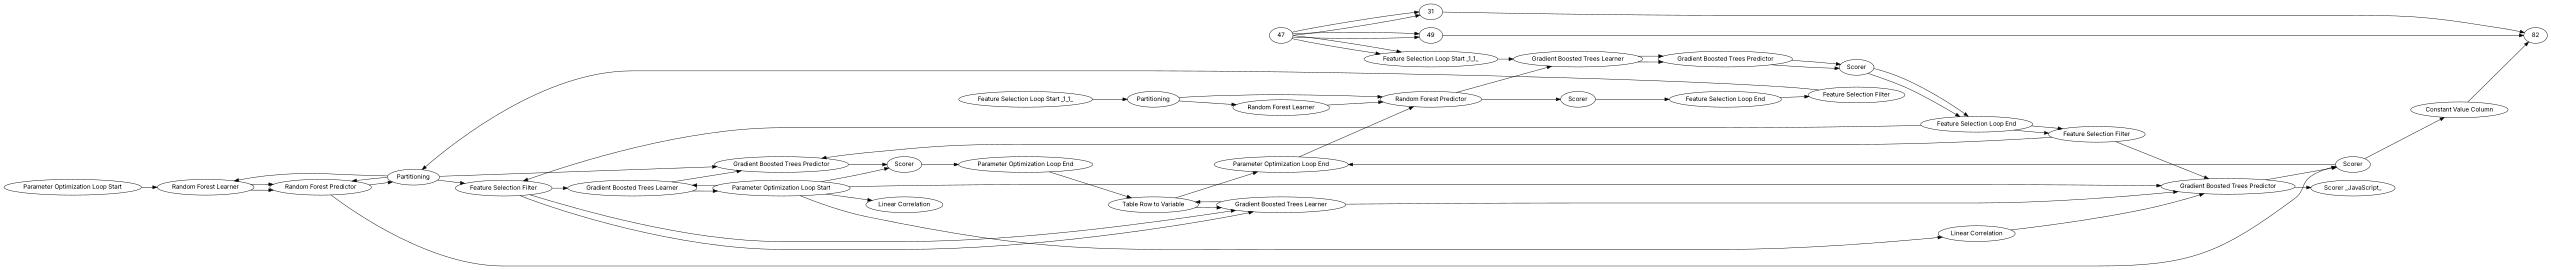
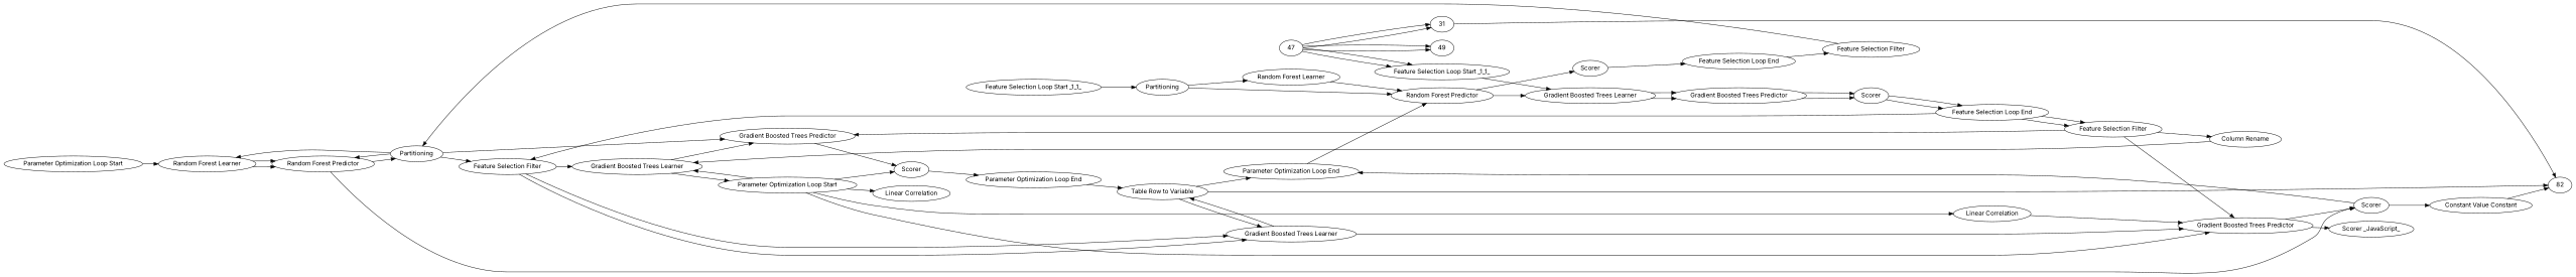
  digraph {
    fontname=Inter
    rankdir=LR
    node [fontname=Inter]
    edge [fontname=Inter]
    n1 [label="Random Forest Learner"]
    n2 [label="Random Forest Predictor"]
    n3 [label=Partitioning]
    n4 [label=Scorer]
    n5 [label="Gradient Boosted Trees Predictor"]
    n6 [label="Feature Selection Filter"]
    n7 [label="Parameter Optimization Loop End"]
-   n8 [label="Constant Value Column"]
+   n8 [label="Constant Value Constant"]
    n9 [label=Scorer]
    n10 [label="Gradient Boosted Trees Learner"]
    n11 [label="Gradient Boosted Trees Learner"]
    n12 [label="Random Forest Predictor"]
    n13 [label=82]
    n14 [label="Gradient Boosted Trees Learner"]
    n15 [label=Scorer]
    n16 [label="Gradient Boosted Trees Predictor"]
    n17 [label="Feature Selection Loop End"]
    n18 [label=Scorer]
    n19 [label="Feature Selection Loop End"]
    n20 [label="Feature Selection Filter"]
+   n21 [label="Column Rename"]
    n22 [label="Gradient Boosted Trees Predictor"]
    n23 [label="Scorer _JavaScript_"]
    n24 [label="Parameter Optimization Loop Start"]
    n25 [label="Linear Correlation"]
    n26 [label="Linear Correlation"]
    n27 [label="Parameter Optimization Loop End"]
    n28 [label="Table Row to Variable"]
    n29 [label="Parameter Optimization Loop Start"]
    n30 [label="Feature Selection Loop Start _1_1_"]
    n31 [label=Partitioning]
    n32 [label="Random Forest Learner"]
    n33 [label="Feature Selection Filter"]
    n34 [label="Feature Selection Loop Start _1_1_"]
    47
    n36 [label=31]
    49
    n1 -> n2
    n1 -> n2
    n2 -> n3
    n2 -> n4
    n3 -> n1
    n3 -> n2
    n3 -> n5
    n3 -> n6
    n4 -> n7
    n4 -> n8
    n5 -> n9
    n6 -> n10
    n6 -> n11
    n6 -> n11
    n7 -> n12
    n8 -> n13
    n9 -> n27
    n10 -> n5
    n10 -> n24
    n11 -> n22
    n11 -> n28
    n12 -> n14
    n12 -> n15
    n14 -> n16
    n14 -> n16
    n15 -> n17
    n16 -> n18
    n16 -> n18
    n17 -> n33
    n18 -> n19
    n18 -> n19
    n19 -> n6
    n19 -> n20
    n19 -> n20
    n20 -> n5
+   n20 -> n21
    n20 -> n22
+   n21 -> n10
    n22 -> n4
    n22 -> n23
    n24 -> n9
    n24 -> n10
    n24 -> n22
    n24 -> n25
    n24 -> n26
    n25 -> n22
    n27 -> n28
    n28 -> n7
    n28 -> n11
    n29 -> n1
    n30 -> n31
    n31 -> n12
    n31 -> n32
    n32 -> n12
    n33 -> n3
    n34 -> n14
    47 -> n34
    47 -> n34
    47 -> n36
    47 -> n36
    47 -> 49
    47 -> 49
    n36 -> n13
-   49 -> n13
+   n28 -> n13
  }
